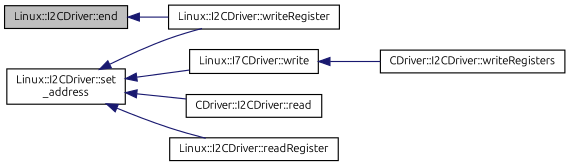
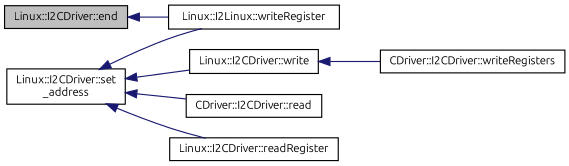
  digraph {
    fontname=Ubuntu
    rankdir=LR
    node [color=black fillcolor=white fontname=Ubuntu fontsize=10 shape=record style=filled]
    edge [color=midnightblue dir=back fontname=Ubuntu fontsize=10 labelfontname=Helvetica labelfontsize=10 style=solid]
    n1 [fillcolor=grey75 fontcolor=black height=0.2 label="Linux::I2CDriver::end" width=0.4]
-   n2 [height=0.2 label="Linux::I2CDriver::writeRegister" width=0.4]
+   n2 [height=0.2 label="Linux::I2Linux::writeRegister" width=0.4]
    n3 [height=0.2 label="Linux::I2CDriver::set\l_address" width=0.4]
-   n4 [height=0.2 label="Linux::I7CDriver::write" width=0.4]
+   n4 [height=0.2 label="Linux::I2CDriver::write" width=0.4]
    n5 [height=0.2 label="CDriver::I2CDriver::read" width=0.4]
    n6 [height=0.2 label="Linux::I2CDriver::readRegister" width=0.4]
    n7 [height=0.2 label="CDriver::I2CDriver::writeRegisters" width=0.4]
    n1 -> n2
    n3 -> n2
    n3 -> n4
    n3 -> n5
    n3 -> n6
    n4 -> n7
  }
